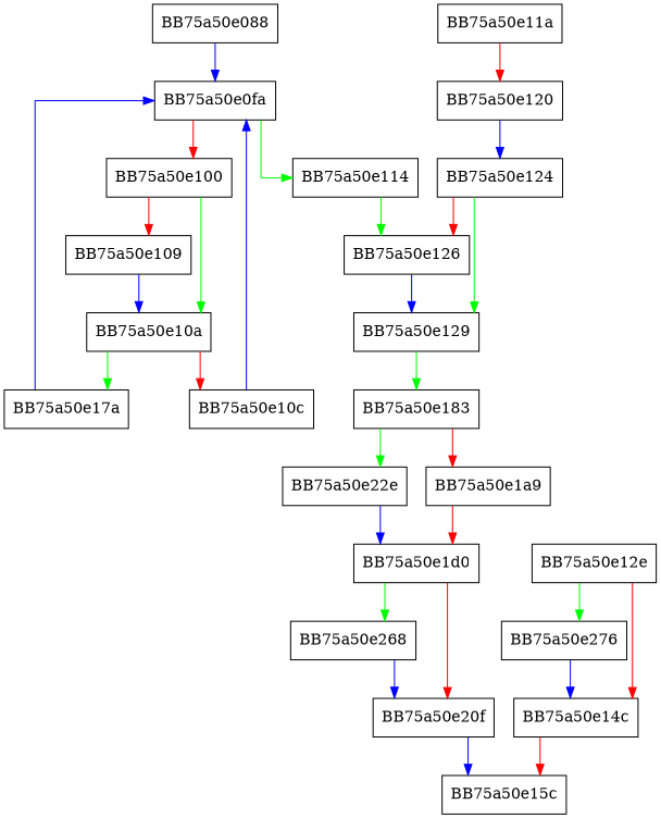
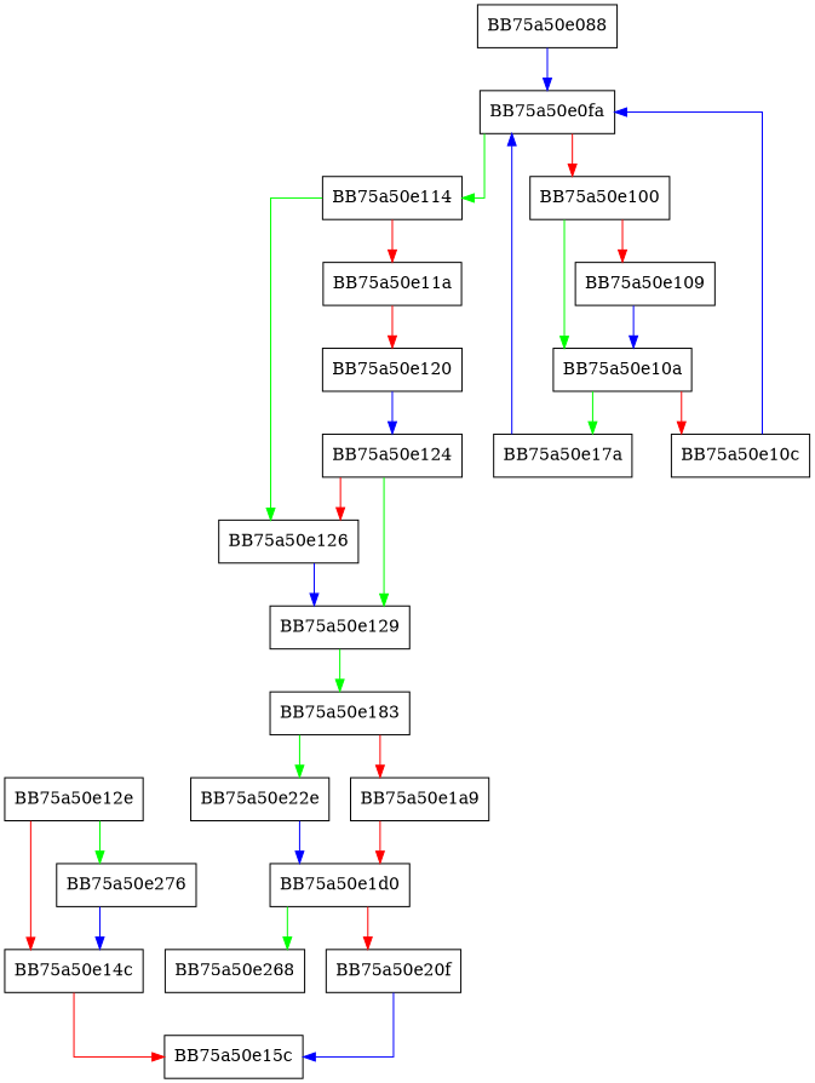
  digraph {
    splines=ortho
    node [shape=box]
    edge [color=red]
    BB75a50e088
    BB75a50e0fa
    BB75a50e114
    BB75a50e100
    BB75a50e126
    BB75a50e11a
    BB75a50e10a
    n8 [label=BB75a50e109]
    BB75a50e129
    BB75a50e120
    BB75a50e17a
    BB75a50e10c
    BB75a50e183
    BB75a50e124
    BB75a50e22e
    BB75a50e1a9
    BB75a50e12e
    BB75a50e276
    BB75a50e14c
    BB75a50e1d0
    BB75a50e15c
    BB75a50e268
    BB75a50e20f
    BB75a50e088 -> BB75a50e0fa [color=blue]
    BB75a50e0fa -> BB75a50e114 [color=green]
    BB75a50e0fa -> BB75a50e100
    BB75a50e114 -> BB75a50e126 [color=green]
+   BB75a50e114 -> BB75a50e11a
    BB75a50e100 -> BB75a50e10a [color=green]
    BB75a50e100 -> n8
    BB75a50e126 -> BB75a50e129 [color=blue]
    BB75a50e11a -> BB75a50e120
    BB75a50e10a -> BB75a50e17a [color=green]
    BB75a50e10a -> BB75a50e10c
    n8 -> BB75a50e10a [color=blue]
    BB75a50e129 -> BB75a50e183 [color=green]
    BB75a50e120 -> BB75a50e124 [color=blue]
    BB75a50e17a -> BB75a50e0fa [color=blue]
    BB75a50e10c -> BB75a50e0fa [color=blue]
    BB75a50e183 -> BB75a50e22e [color=green]
    BB75a50e183 -> BB75a50e1a9
    BB75a50e124 -> BB75a50e126
    BB75a50e124 -> BB75a50e129 [color=green]
    BB75a50e22e -> BB75a50e1d0 [color=blue]
    BB75a50e1a9 -> BB75a50e1d0
    BB75a50e12e -> BB75a50e276 [color=green]
    BB75a50e12e -> BB75a50e14c
    BB75a50e276 -> BB75a50e14c [color=blue]
    BB75a50e14c -> BB75a50e15c
    BB75a50e1d0 -> BB75a50e268 [color=green]
    BB75a50e1d0 -> BB75a50e20f
-   BB75a50e268 -> BB75a50e20f [color=blue]
    BB75a50e20f -> BB75a50e15c [color=blue]
  }
